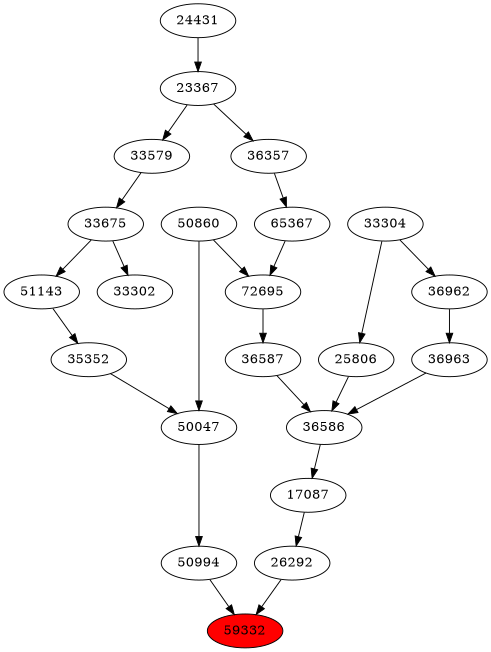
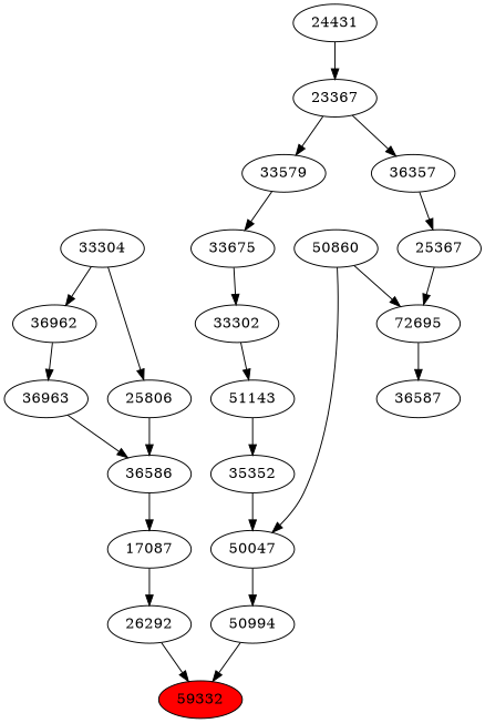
  strict digraph {
    n1 [fillcolor=red label=59332 style=filled]
    n2 [label=26292]
    n3 [label=50994]
    n4 [label=17087]
    n5 [label=50047]
    n6 [label=36586]
    n7 [label=35352]
    n8 [label=50860]
    n9 [label=72695]
    n10 [label=36587]
    n11 [label=36963]
    n12 [label=36962]
    n13 [label=51143]
    n14 [label=25806]
    n15 [label=33302]
    n16 [label=33675]
    n17 [label=33304]
-   n18 [label=65367]
+   n18 [label=25367]
    n19 [label=33579]
    n20 [label=36357]
    n21 [label=23367]
    n22 [label=24431]
    n2 -> n1
    n3 -> n1
    n4 -> n2
    n5 -> n3
    n6 -> n4
    n7 -> n5
    n8 -> n5
    n8 -> n9
    n9 -> n10
-   n10 -> n6
    n11 -> n6
    n12 -> n11
    n13 -> n7
    n14 -> n6
-   n16 -> n13
+   n15 -> n13
    n16 -> n15
    n17 -> n12
    n17 -> n14
    n18 -> n9
    n19 -> n16
    n20 -> n18
    n21 -> n19
    n21 -> n20
    n22 -> n21
  }
